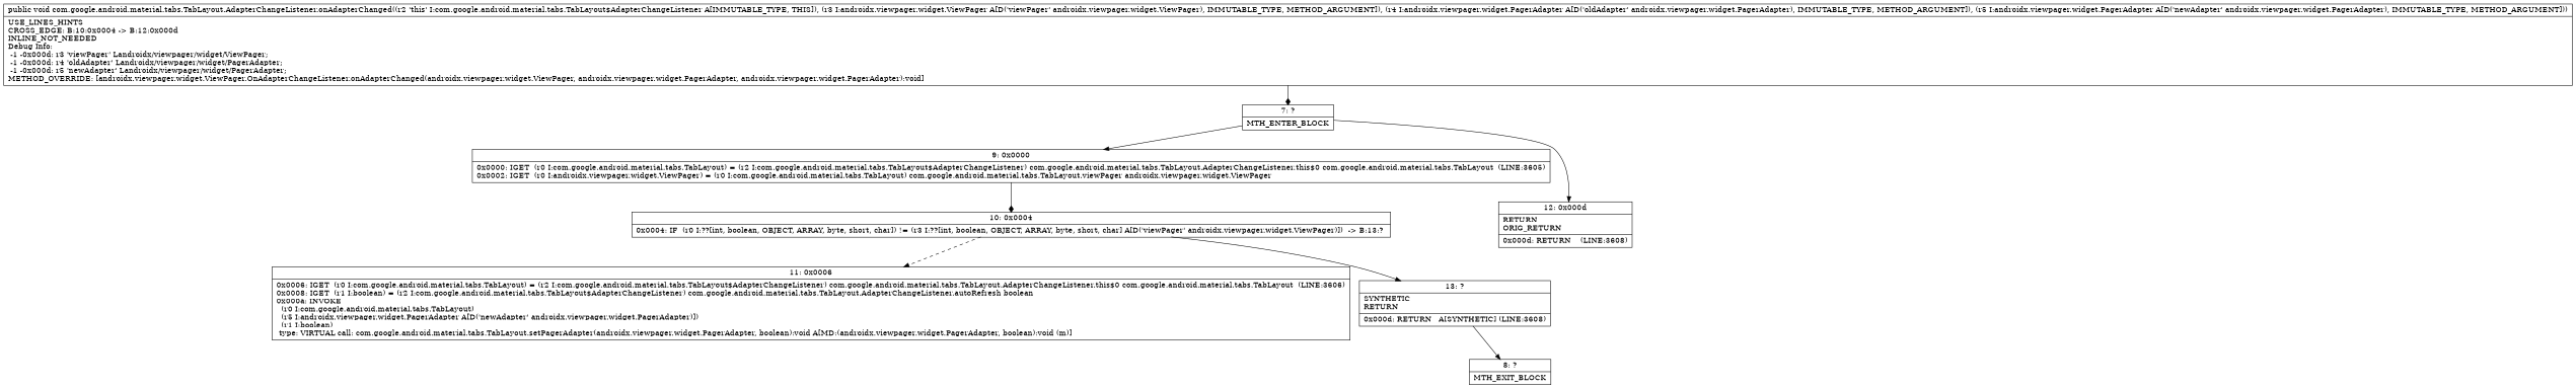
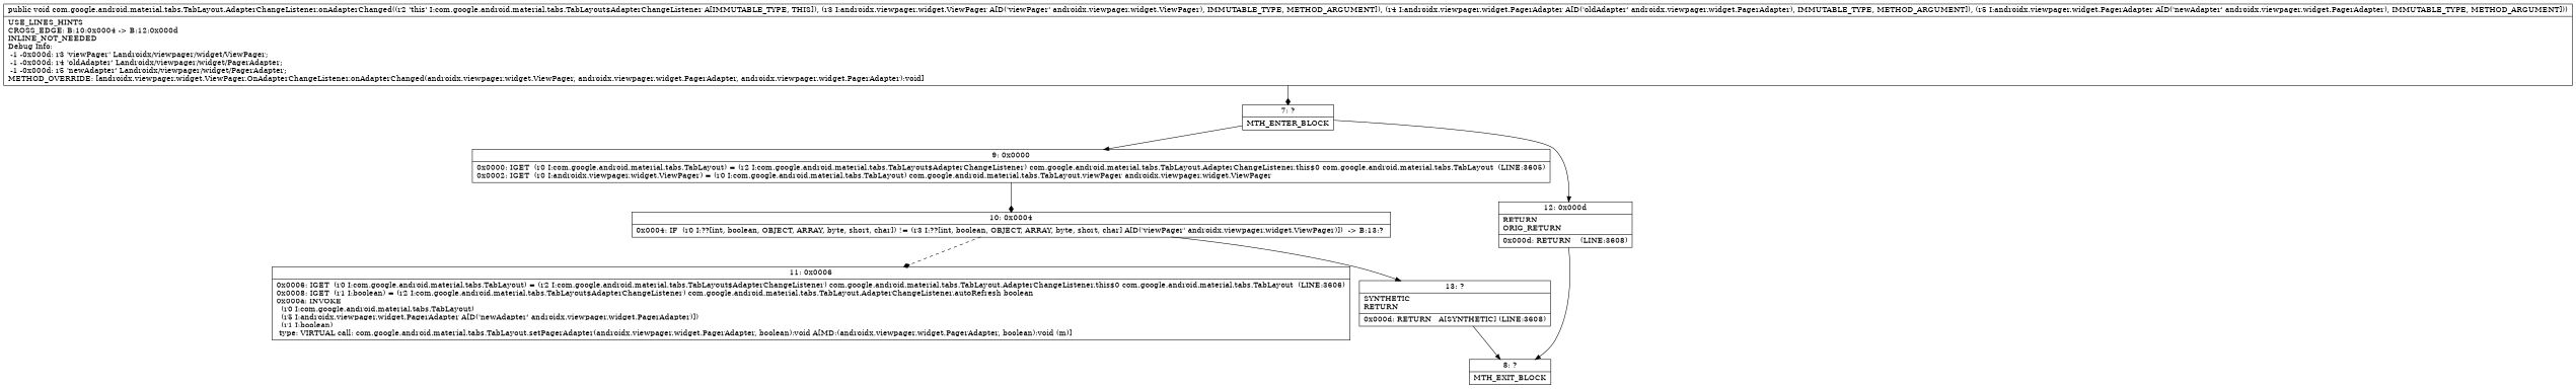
  digraph {
    node [shape=record]
    edge [arrowhead=normal]
    n1 [label="{7\:\ ?|MTH_ENTER_BLOCK\l}"]
    n2 [label="{9\:\ 0x0000|0x0000: IGET  (r0 I:com.google.android.material.tabs.TabLayout) = (r2 I:com.google.android.material.tabs.TabLayout$AdapterChangeListener) com.google.android.material.tabs.TabLayout.AdapterChangeListener.this$0 com.google.android.material.tabs.TabLayout  (LINE:3605)\l0x0002: IGET  (r0 I:androidx.viewpager.widget.ViewPager) = (r0 I:com.google.android.material.tabs.TabLayout) com.google.android.material.tabs.TabLayout.viewPager androidx.viewpager.widget.ViewPager \l}"]
    n3 [label="{12\:\ 0x000d|RETURN\lORIG_RETURN\l|0x000d: RETURN    (LINE:3608)\l}"]
    n4 [label="{10\:\ 0x0004|0x0004: IF  (r0 I:??[int, boolean, OBJECT, ARRAY, byte, short, char]) != (r3 I:??[int, boolean, OBJECT, ARRAY, byte, short, char] A[D('viewPager' androidx.viewpager.widget.ViewPager)])  \-\> B:13:? \l}"]
    n5 [label="{11\:\ 0x0006|0x0006: IGET  (r0 I:com.google.android.material.tabs.TabLayout) = (r2 I:com.google.android.material.tabs.TabLayout$AdapterChangeListener) com.google.android.material.tabs.TabLayout.AdapterChangeListener.this$0 com.google.android.material.tabs.TabLayout  (LINE:3606)\l0x0008: IGET  (r1 I:boolean) = (r2 I:com.google.android.material.tabs.TabLayout$AdapterChangeListener) com.google.android.material.tabs.TabLayout.AdapterChangeListener.autoRefresh boolean \l0x000a: INVOKE  \l  (r0 I:com.google.android.material.tabs.TabLayout)\l  (r5 I:androidx.viewpager.widget.PagerAdapter A[D('newAdapter' androidx.viewpager.widget.PagerAdapter)])\l  (r1 I:boolean)\l type: VIRTUAL call: com.google.android.material.tabs.TabLayout.setPagerAdapter(androidx.viewpager.widget.PagerAdapter, boolean):void A[MD:(androidx.viewpager.widget.PagerAdapter, boolean):void (m)]\l}"]
    n6 [label="{13\:\ ?|SYNTHETIC\lRETURN\l|0x000d: RETURN   A[SYNTHETIC] (LINE:3608)\l}"]
    n7 [label="{8\:\ ?|MTH_EXIT_BLOCK\l}"]
    n8 [label="{public void com.google.android.material.tabs.TabLayout.AdapterChangeListener.onAdapterChanged((r2 'this' I:com.google.android.material.tabs.TabLayout$AdapterChangeListener A[IMMUTABLE_TYPE, THIS]), (r3 I:androidx.viewpager.widget.ViewPager A[D('viewPager' androidx.viewpager.widget.ViewPager), IMMUTABLE_TYPE, METHOD_ARGUMENT]), (r4 I:androidx.viewpager.widget.PagerAdapter A[D('oldAdapter' androidx.viewpager.widget.PagerAdapter), IMMUTABLE_TYPE, METHOD_ARGUMENT]), (r5 I:androidx.viewpager.widget.PagerAdapter A[D('newAdapter' androidx.viewpager.widget.PagerAdapter), IMMUTABLE_TYPE, METHOD_ARGUMENT]))  | USE_LINES_HINTS\lCROSS_EDGE: B:10:0x0004 \-\> B:12:0x000d\lINLINE_NOT_NEEDED\lDebug Info:\l  \-1 \-0x000d: r3 'viewPager' Landroidx\/viewpager\/widget\/ViewPager;\l  \-1 \-0x000d: r4 'oldAdapter' Landroidx\/viewpager\/widget\/PagerAdapter;\l  \-1 \-0x000d: r5 'newAdapter' Landroidx\/viewpager\/widget\/PagerAdapter;\lMETHOD_OVERRIDE: [androidx.viewpager.widget.ViewPager.OnAdapterChangeListener.onAdapterChanged(androidx.viewpager.widget.ViewPager, androidx.viewpager.widget.PagerAdapter, androidx.viewpager.widget.PagerAdapter):void]\l}"]
    n1 -> n2
    n1 -> n3
    n2 -> n4 [arrowhead=diamond]
-   n4 -> n5 [style=dashed]
+   n3 -> n7
+   n4 -> n5 [arrowhead=diamond style=dashed]
    n4 -> n6
    n6 -> n7
    n8 -> n1 [arrowhead=diamond]
  }
